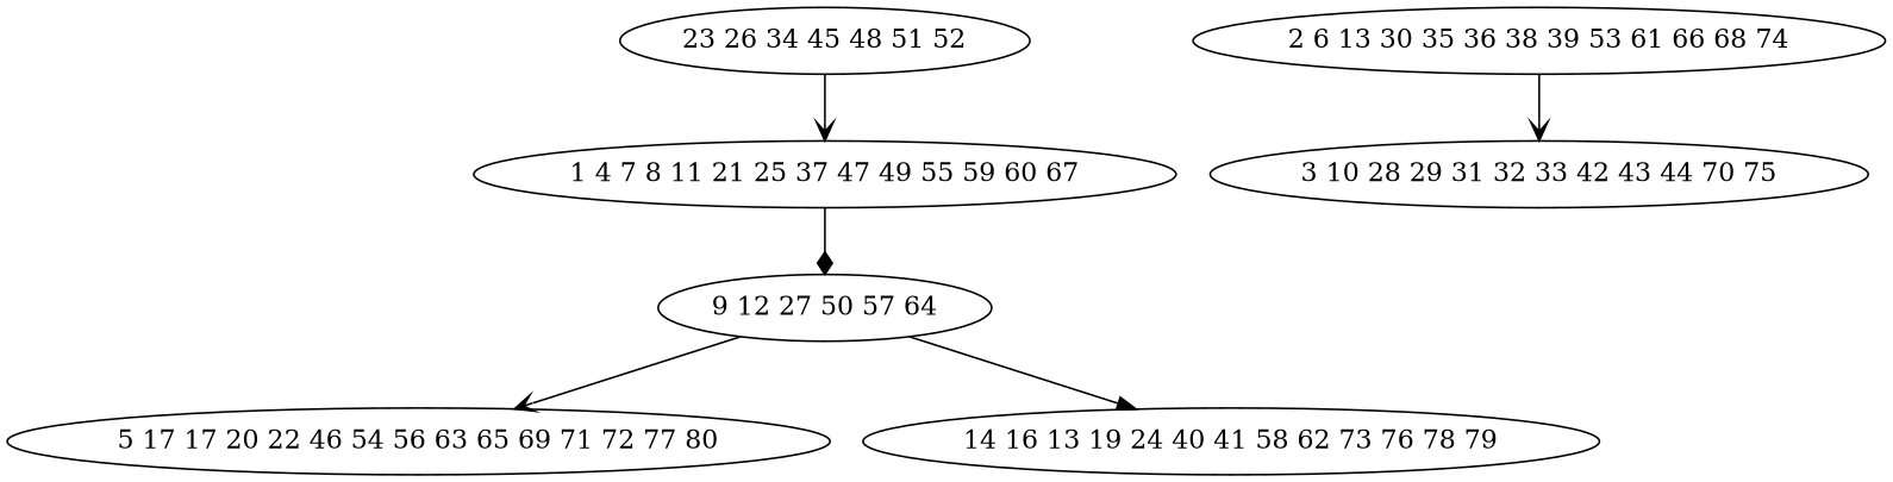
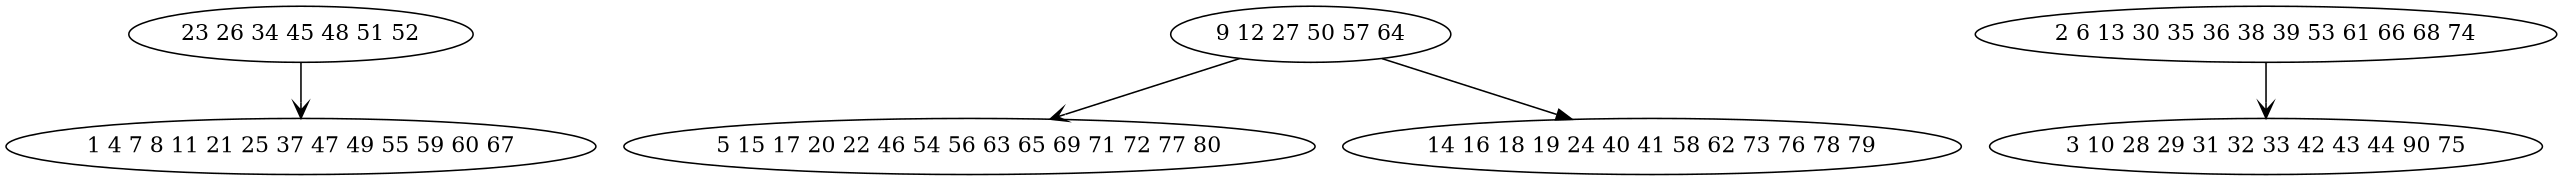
  digraph {
    edge [arrowhead=vee]
    n1 [label="23 26 34 45 48 51 52"]
    n2 [label="1 4 7 8 11 21 25 37 47 49 55 59 60 67"]
    n3 [label="9 12 27 50 57 64"]
    n4 [label="2 6 13 30 35 36 38 39 53 61 66 68 74"]
-   n5 [label="3 10 28 29 31 32 33 42 43 44 70 75"]
-   n6 [label="5 17 17 20 22 46 54 56 63 65 69 71 72 77 80"]
-   n7 [label="14 16 13 19 24 40 41 58 62 73 76 78 79"]
+   n5 [label="3 10 28 29 31 32 33 42 43 44 90 75"]
+   n6 [label="5 15 17 20 22 46 54 56 63 65 69 71 72 77 80"]
+   n7 [label="14 16 18 19 24 40 41 58 62 73 76 78 79"]
    n1 -> n2
-   n2 -> n3 [arrowhead=diamond]
    n3 -> n6
    n3 -> n7 [arrowhead=normal]
    n4 -> n5
  }
